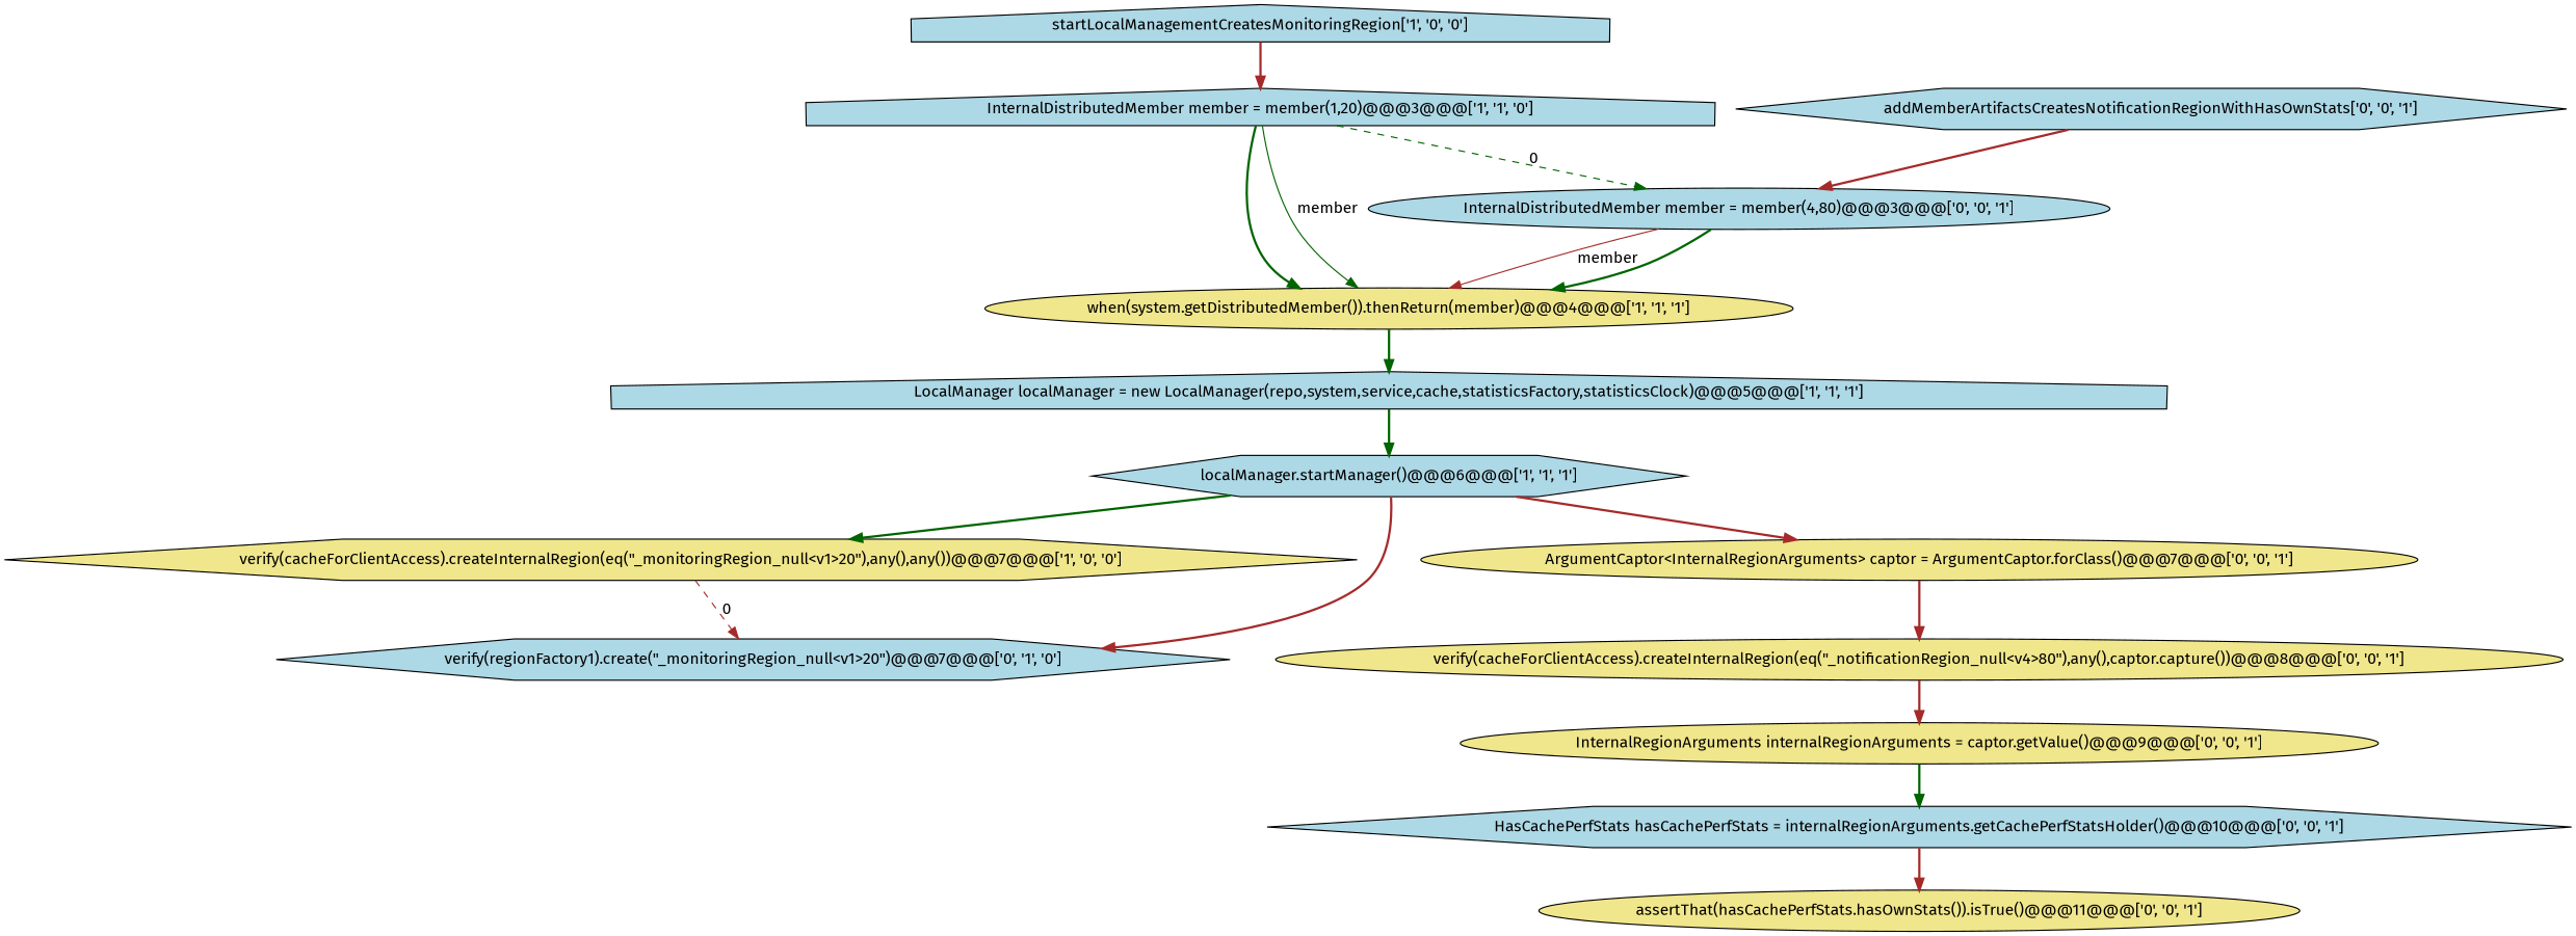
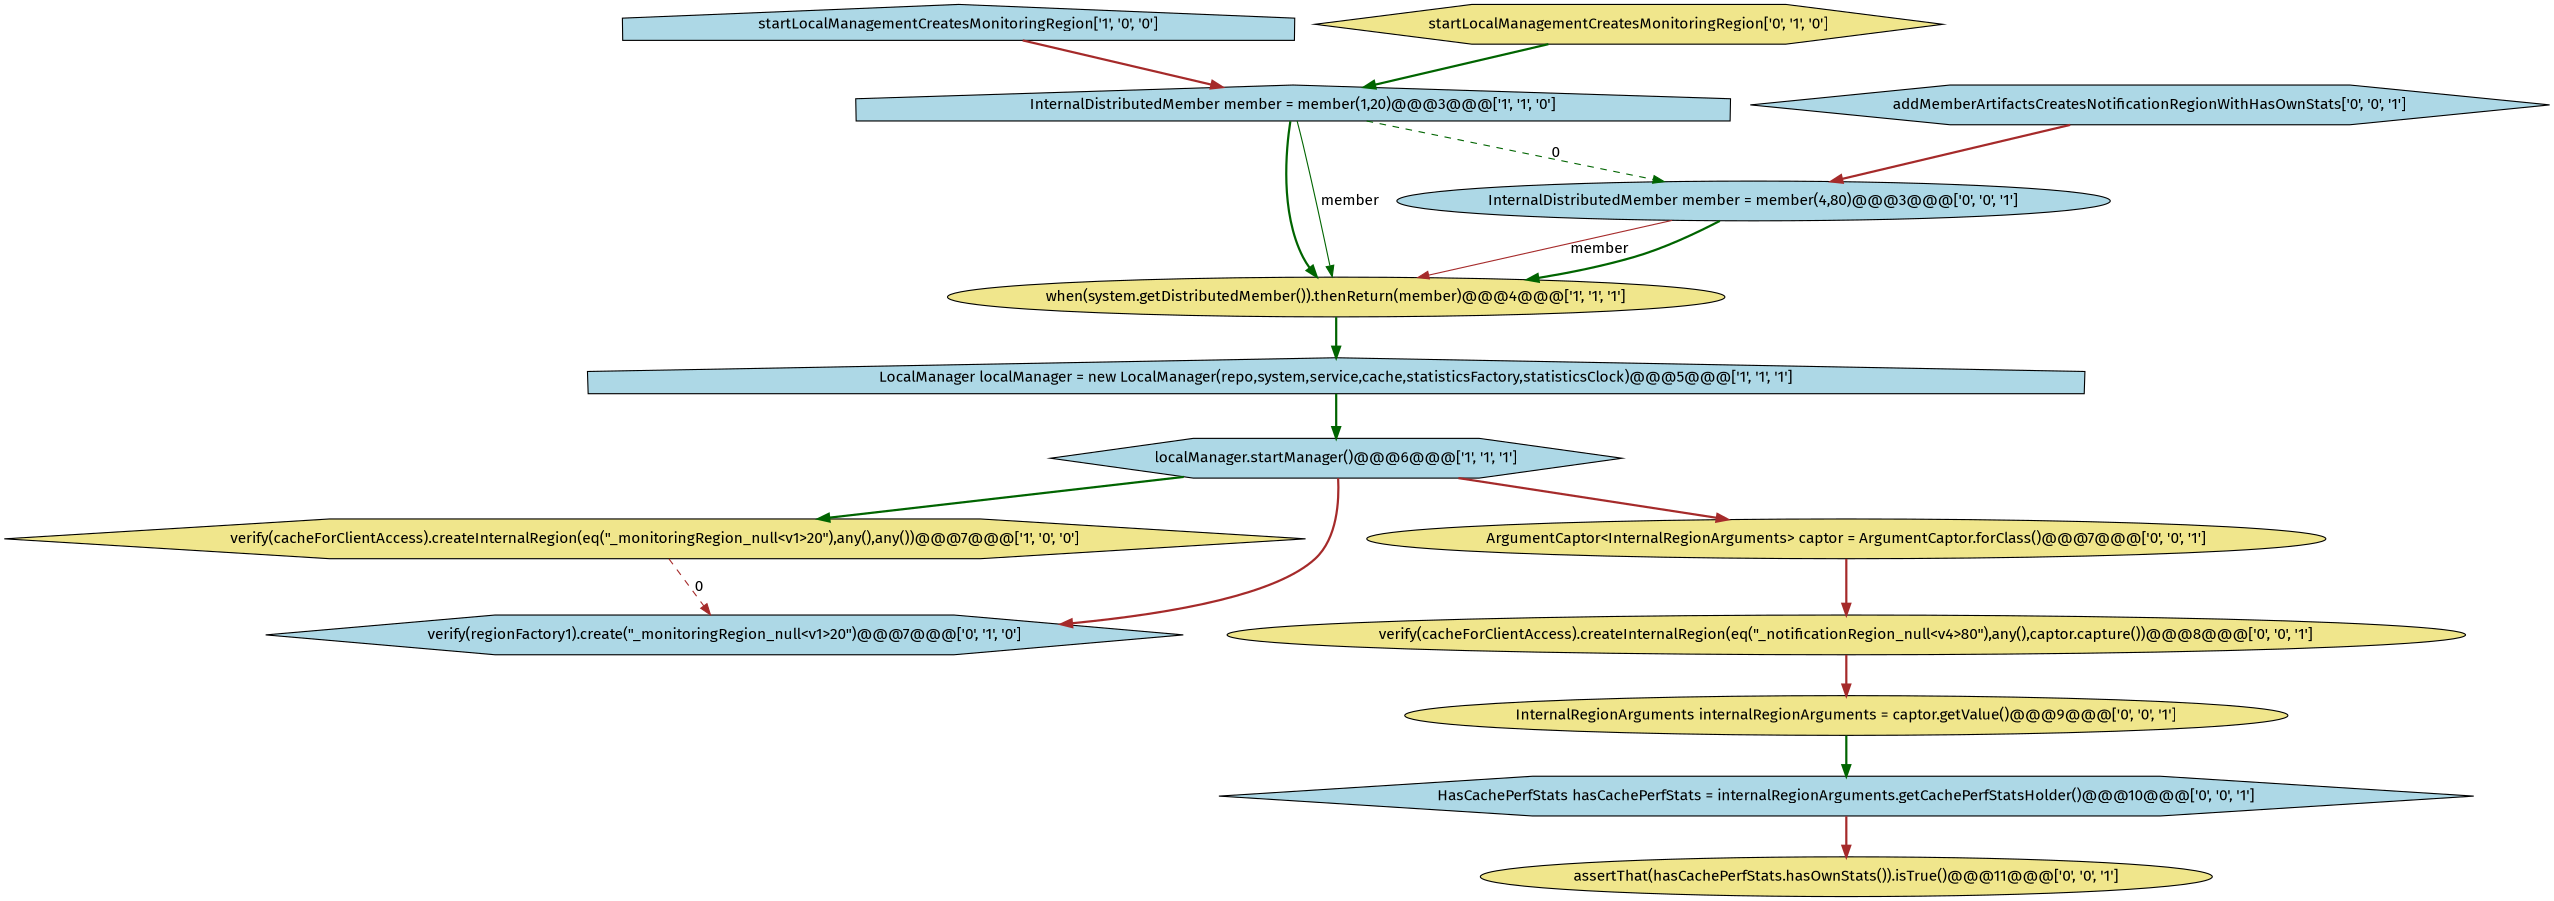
  digraph {
    fontname="Fira Sans"
    node [fillcolor=lightblue shape=ellipse style=filled fontname="Fira Sans"]
    edge [style=bold color=brown fontname="Fira Sans"]
    n1 [label="startLocalManagementCreatesMonitoringRegion['1', '0', '0']" shape=house]
    n2 [label="InternalDistributedMember member = member(1,20)@@@3@@@['1', '1', '0']" shape=house]
    n3 [fillcolor=khaki label="when(system.getDistributedMember()).thenReturn(member)@@@4@@@['1', '1', '1']"]
    n4 [label="LocalManager localManager = new LocalManager(repo,system,service,cache,statisticsFactory,statisticsClock)@@@5@@@['1', '1', '1']" shape=house]
+   n5 [fillcolor=khaki label="startLocalManagementCreatesMonitoringRegion['0', '1', '0']" shape=hexagon]
    n6 [label="localManager.startManager()@@@6@@@['1', '1', '1']" shape=hexagon]
    n7 [label="InternalDistributedMember member = member(4,80)@@@3@@@['0', '0', '1']"]
    n8 [fillcolor=khaki label="verify(cacheForClientAccess).createInternalRegion(eq(\"_monitoringRegion_null<v1>20\"),any(),any())@@@7@@@['1', '0', '0']" shape=hexagon]
    n9 [label="verify(regionFactory1).create(\"_monitoringRegion_null<v1>20\")@@@7@@@['0', '1', '0']" shape=hexagon]
    n10 [fillcolor=khaki label="ArgumentCaptor<InternalRegionArguments> captor = ArgumentCaptor.forClass()@@@7@@@['0', '0', '1']"]
    n11 [fillcolor=khaki label="verify(cacheForClientAccess).createInternalRegion(eq(\"_notificationRegion_null<v4>80\"),any(),captor.capture())@@@8@@@['0', '0', '1']"]
    n12 [fillcolor=khaki label="InternalRegionArguments internalRegionArguments = captor.getValue()@@@9@@@['0', '0', '1']"]
    n13 [label="addMemberArtifactsCreatesNotificationRegionWithHasOwnStats['0', '0', '1']" shape=hexagon]
    n14 [label="HasCachePerfStats hasCachePerfStats = internalRegionArguments.getCachePerfStatsHolder()@@@10@@@['0', '0', '1']" shape=hexagon]
    n15 [fillcolor=khaki label="assertThat(hasCachePerfStats.hasOwnStats()).isTrue()@@@11@@@['0', '0', '1']"]
    n1 -> n2
    n2 -> n3 [color=darkgreen]
    n2 -> n3 [label=member style=solid color=darkgreen]
    n2 -> n7 [label=0 style=dashed color=darkgreen]
    n3 -> n4 [color=darkgreen]
    n4 -> n6 [color=darkgreen]
+   n5 -> n2 [color=darkgreen]
    n6 -> n8 [color=darkgreen]
    n6 -> n9
    n6 -> n10
    n7 -> n3 [label=member style=solid]
    n7 -> n3 [color=darkgreen]
    n8 -> n9 [label=0 style=dashed]
    n10 -> n11
    n11 -> n12
    n12 -> n14 [color=darkgreen]
    n13 -> n7
    n14 -> n15
  }
